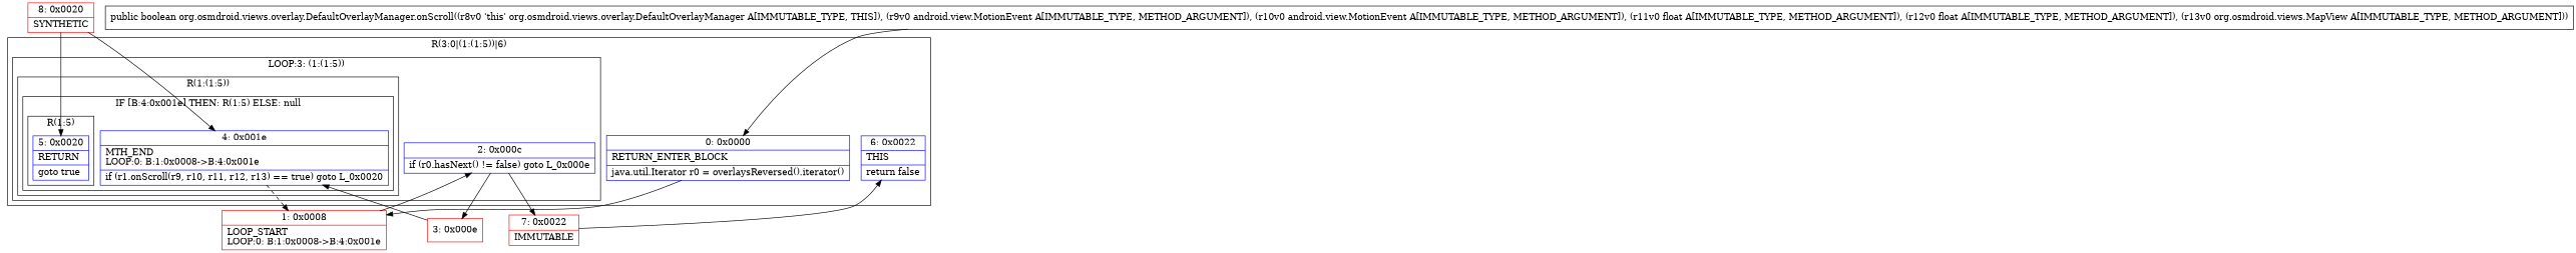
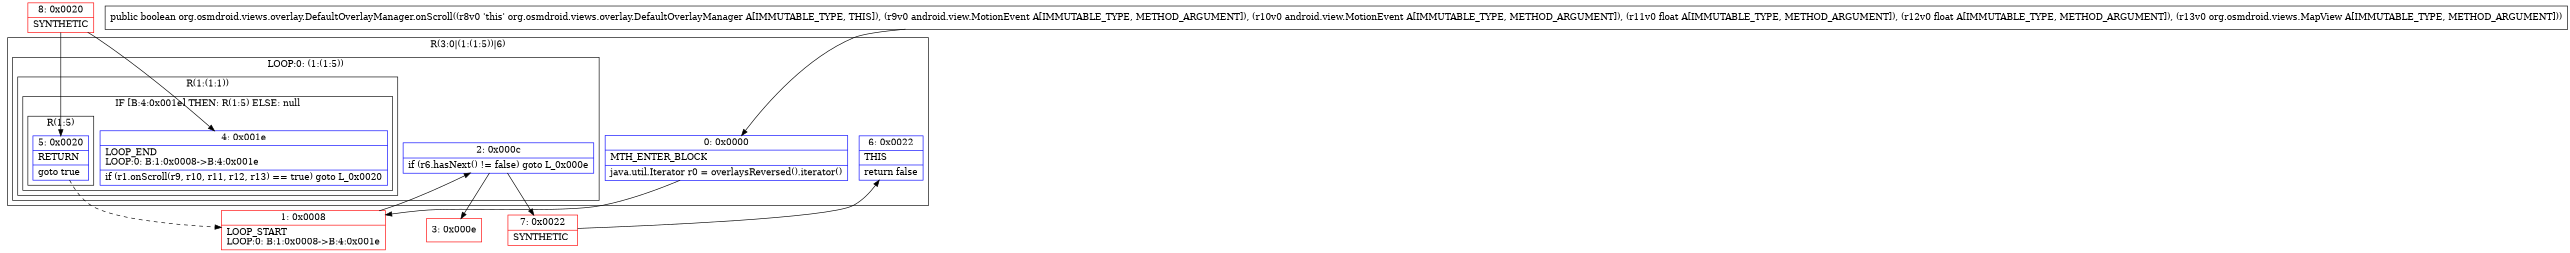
  digraph {
    node [color=blue shape=record]
    n1 [label="{5\:\ 0x0020|RETURN\l|goto true\l}"]
-   n2 [label="{4\:\ 0x001e|MTH_END\lLOOP:0: B:1:0x0008\-\>B:4:0x001e\l|if (r1.onScroll(r9, r10, r11, r12, r13) == true) goto L_0x0020\l}"]
-   n3 [label="{2\:\ 0x000c|if (r0.hasNext() != false) goto L_0x000e\l}"]
-   n4 [label="{0\:\ 0x0000|RETURN_ENTER_BLOCK\l|java.util.Iterator r0 = overlaysReversed().iterator()\l}"]
+   n2 [label="{4\:\ 0x001e|LOOP_END\lLOOP:0: B:1:0x0008\-\>B:4:0x001e\l|if (r1.onScroll(r9, r10, r11, r12, r13) == true) goto L_0x0020\l}"]
+   n3 [label="{2\:\ 0x000c|if (r6.hasNext() != false) goto L_0x000e\l}"]
+   n4 [label="{0\:\ 0x0000|MTH_ENTER_BLOCK\l|java.util.Iterator r0 = overlaysReversed().iterator()\l}"]
    n5 [label="{6\:\ 0x0022|THIS\l|return false\l}"]
    n6 [color=red label="{1\:\ 0x0008|LOOP_START\lLOOP:0: B:1:0x0008\-\>B:4:0x001e\l}"]
    n7 [color=red label="{3\:\ 0x000e}"]
-   n8 [color=red label="{7\:\ 0x0022|IMMUTABLE\l}"]
+   n8 [color=red label="{7\:\ 0x0022|SYNTHETIC\l}"]
    n9 [color=red label="{8\:\ 0x0020|SYNTHETIC\l}"]
    n10 [label="{public boolean org.osmdroid.views.overlay.DefaultOverlayManager.onScroll((r8v0 'this' org.osmdroid.views.overlay.DefaultOverlayManager A[IMMUTABLE_TYPE, THIS]), (r9v0 android.view.MotionEvent A[IMMUTABLE_TYPE, METHOD_ARGUMENT]), (r10v0 android.view.MotionEvent A[IMMUTABLE_TYPE, METHOD_ARGUMENT]), (r11v0 float A[IMMUTABLE_TYPE, METHOD_ARGUMENT]), (r12v0 float A[IMMUTABLE_TYPE, METHOD_ARGUMENT]), (r13v0 org.osmdroid.views.MapView A[IMMUTABLE_TYPE, METHOD_ARGUMENT])) }" color=""]
    subgraph cluster_1 {
      label="R(3:0|(1:(1:5))|6)"
      n4
      n5
      subgraph cluster_2 {
-       label="LOOP:3: (1:(1:5))"
+       label="LOOP:0: (1:(1:5))"
        n3
        subgraph cluster_3 {
-         label="R(1:(1:5))"
+         label="R(1:(1:1))"
          subgraph cluster_4 {
            label="IF [B:4:0x001e] THEN: R(1:5) ELSE: null"
            n2
            subgraph cluster_5 {
              label="R(1:5)"
              n1
            }
          }
        }
      }
    }
-   n2 -> n6 [style=dashed]
+   n1 -> n6 [style=dashed]
    n3 -> n7
    n3 -> n8 [style=solid]
    n4 -> n6
    n6 -> n3
-   n7 -> n2
    n8 -> n5
    n9 -> n1
    n9 -> n2
    n10 -> n4
  }
